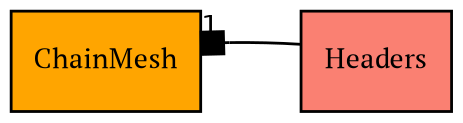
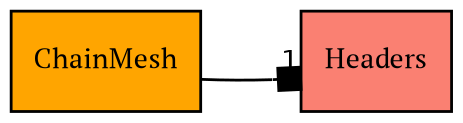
  digraph {
    compound=true
    rankdir=LR
    fontname="PT Serif"
    node [fontname="PT Serif" fontsize=10 shape=box style=filled]
    n1 [fillcolor=orange label=ChainMesh pencolor=black]
    n2 [label=Headers fillcolor=salmon]
-   n2 -> n1 [headlabel=1 labeldistance=1.5 labelfontname=Helvetica labelfontsize=10 style=solid arrowhead=box fontname="PT Serif"]
+   n1 -> n2 [headlabel=1 labeldistance=1.5 labelfontname=Helvetica labelfontsize=10 style=solid arrowhead=box fontname="PT Serif"]
  }
